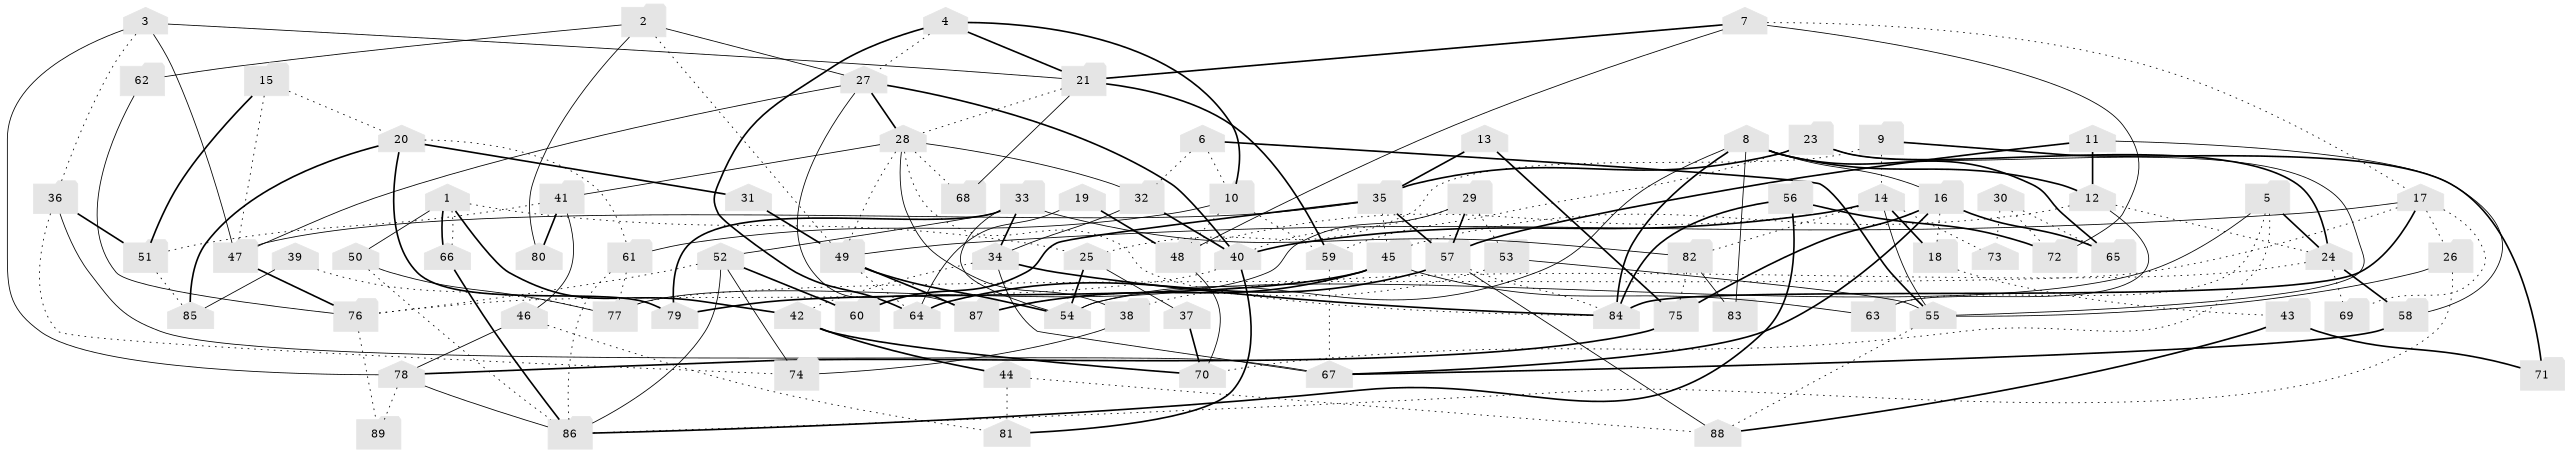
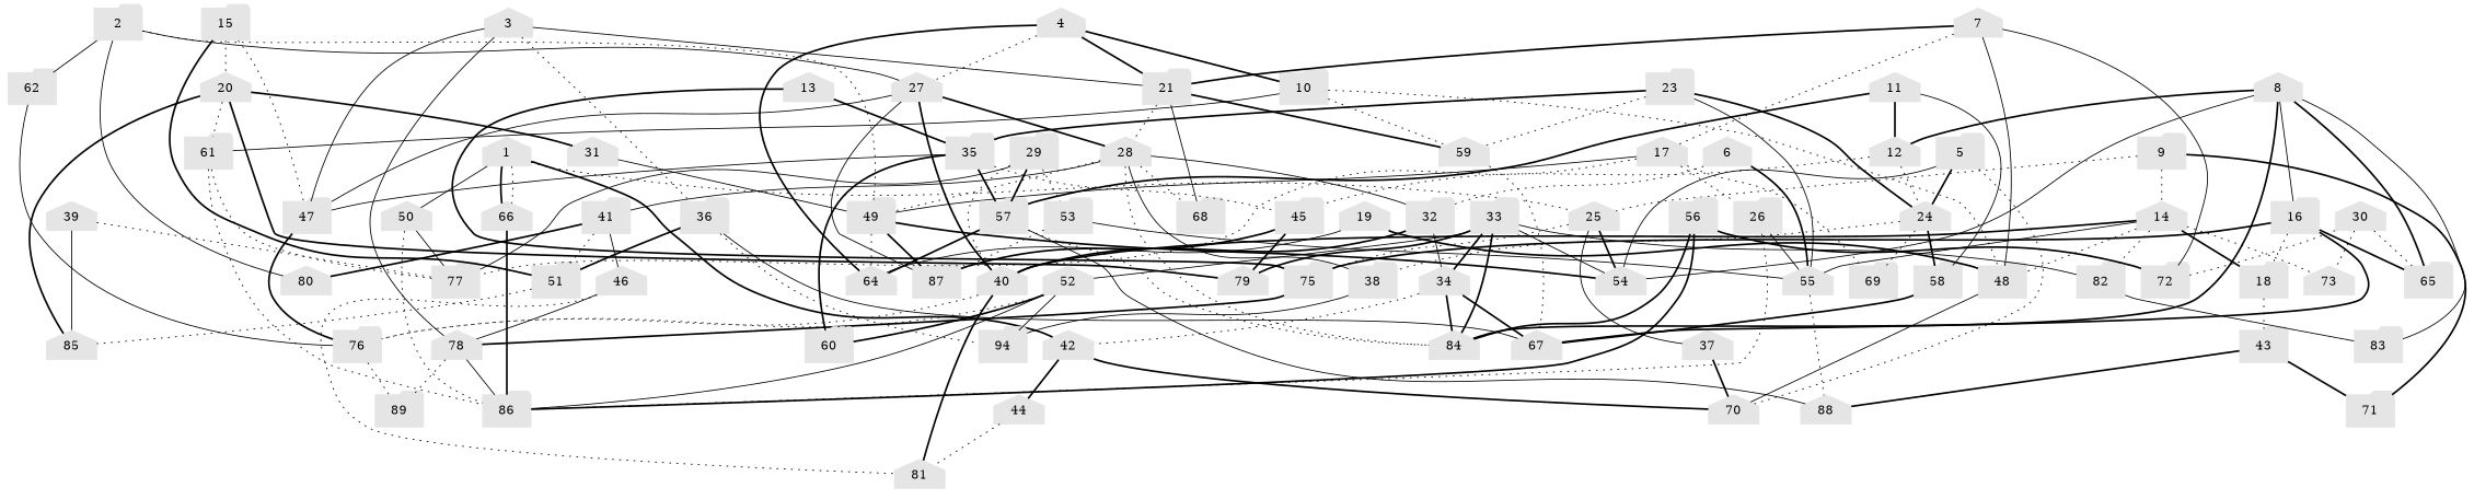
  graph {
    node [color=gray90 shape=folder style=filled]
    edge [style=bold]
    1 [shape=house]
    25 [shape=house]
    42 [shape=house]
    50 [shape=house]
    66 [shape=house]
    54 [shape=house]
    75
    37 [shape=house]
    70 [shape=house]
    44 [shape=house]
    77
    86
    27 [shape=house]
    2
    49
    62
    80 [shape=house]
    47
    40 [shape=house]
    28 [shape=house]
    87
    64 [shape=house]
    76
    3 [shape=house]
    21
    36
    78 [shape=house]
    59 [shape=house]
    68
    51
    67 [shape=house]
-   74
+   74 [label=94]
    89
    4 [shape=house]
    10
    48
    61
    24 [shape=house]
    5
-   63
    58
    69
    38
    6 [shape=house]
    32
    55 [shape=house]
    34 [shape=house]
    88 [shape=house]
    7 [shape=house]
    17 [shape=house]
    72
    84 [shape=house]
    26
    8 [shape=house]
    12 [shape=house]
    16
    65
    83
    45
    18
    9
    14 [shape=house]
    71
    73 [shape=house]
    82
    11 [shape=house]
    57
    79 [shape=house]
    13 [shape=house]
    35
    60
    43
    81 [shape=house]
    15
    20 [shape=house]
    31 [shape=house]
    85 [shape=house]
    19 [shape=house]
    41
    23
    46 [shape=house]
    29
    53
    30 [shape=house]
    33
    52 [shape=house]
    39 [shape=house]
    56
    1 -- 25 [style=dotted]
    1 -- 42
    1 -- 50 [style=solid]
    1 -- 66
    1 -- 66 [style=dotted]
    25 -- 54
-   82 -- 75 [style=dotted]
+   25 -- 75 [style=dotted]
    25 -- 37 [style=solid]
    42 -- 70
    42 -- 44
    50 -- 77 [style=solid]
    50 -- 86 [style=dotted]
    66 -- 86
    75 -- 78
    37 -- 70
-   44 -- 88 [style=dotted]
    44 -- 81 [style=dotted]
    27 -- 47 [style=solid]
    27 -- 40
    27 -- 28
    27 -- 87 [style=solid]
    2 -- 27 [style=solid]
    2 -- 49 [style=dotted]
    2 -- 62 [style=solid]
    2 -- 80 [style=solid]
    49 -- 54
    49 -- 87
    49 -- 64 [style=dotted]
    62 -- 76 [style=solid]
    47 -- 76
    40 -- 76 [style=dotted]
    40 -- 81
    28 -- 49 [style=dotted]
    28 -- 68 [style=dotted]
    28 -- 38 [style=solid]
    28 -- 32 [style=solid]
    28 -- 84 [style=dotted]
    28 -- 41 [style=solid]
    76 -- 89 [style=dotted]
    3 -- 47 [style=solid]
    3 -- 21 [style=solid]
    3 -- 36 [style=dotted]
    3 -- 78 [style=solid]
    21 -- 28 [style=dotted]
    21 -- 59
    21 -- 68 [style=solid]
    36 -- 51
    36 -- 67 [style=solid]
    36 -- 74 [style=dotted]
    78 -- 86 [style=solid]
    78 -- 89 [style=dotted]
    59 -- 67 [style=dotted]
    51 -- 85 [style=dotted]
    4 -- 27 [style=dotted]
    4 -- 64
    4 -- 21
    4 -- 10
    10 -- 59 [style=dotted]
    10 -- 48 [style=dotted]
    10 -- 61 [style=solid]
    48 -- 70 [style=solid]
    61 -- 77 [style=dotted]
    61 -- 86 [style=dotted]
    24 -- 58
    24 -- 69 [style=dotted]
    24 -- 38 [style=dotted]
    5 -- 54 [style=solid]
    5 -- 70 [style=dotted]
    5 -- 24
-   5 -- 63 [style=dotted]
    58 -- 67
    38 -- 74 [style=solid]
-   6 -- 10 [style=dotted]
    6 -- 32 [style=dotted]
    6 -- 55
    32 -- 40
    32 -- 34 [style=solid]
    55 -- 88 [style=dotted]
    34 -- 42 [style=dotted]
-   34 -- 67 [style=solid]
+   34 -- 67
    34 -- 84
    7 -- 21
    7 -- 48 [style=solid]
    7 -- 17 [style=dotted]
    7 -- 72 [style=solid]
    17 -- 77 [style=dotted]
    17 -- 49 [style=solid]
    17 -- 69 [style=dotted]
-   17 -- 84
+   33 -- 84
    17 -- 26 [style=dotted]
    26 -- 86 [style=dotted]
    26 -- 55 [style=solid]
    8 -- 54 [style=solid]
    8 -- 84
    8 -- 12
    8 -- 16 [style=solid]
    8 -- 65
    8 -- 83 [style=solid]
    12 -- 24 [style=dotted]
-   12 -- 63 [style=solid]
    12 -- 45 [style=dotted]
    16 -- 75
    16 -- 67
    16 -- 65
    16 -- 18 [style=dotted]
    45 -- 87
-   45 -- 63 [style=solid]
    45 -- 79
    18 -- 43 [style=dotted]
    9 -- 25 [style=dotted]
    9 -- 14 [style=dotted]
    9 -- 71
    14 -- 40
    14 -- 48 [style=dotted]
    14 -- 55 [style=solid]
    14 -- 18
    14 -- 73 [style=dotted]
    14 -- 82 [style=dotted]
    82 -- 83 [style=solid]
    11 -- 58 [style=solid]
    11 -- 12
    11 -- 57
    57 -- 64
    57 -- 88 [style=solid]
    57 -- 84 [style=dotted]
    13 -- 75
    13 -- 35
    35 -- 47 [style=solid]
    35 -- 45 [style=dotted]
    35 -- 57
    35 -- 60
    43 -- 88
    43 -- 71
    15 -- 47 [style=dotted]
    15 -- 51
    15 -- 20 [style=dotted]
    20 -- 61 [style=dotted]
    20 -- 79
    20 -- 31
    20 -- 85
-   31 -- 49
+   31 -- 49 [style=solid]
    19 -- 64 [style=solid]
    19 -- 48
    41 -- 80
    41 -- 51 [style=dotted]
    41 -- 46 [style=solid]
    23 -- 59 [style=dotted]
    23 -- 24
    23 -- 55 [style=solid]
    23 -- 35
    46 -- 78 [style=solid]
    46 -- 81 [style=dotted]
    29 -- 77 [style=solid]
    29 -- 40 [style=dotted]
    29 -- 57
    29 -- 53 [style=dotted]
    53 -- 87 [style=dotted]
    53 -- 55 [style=solid]
    30 -- 72 [style=dotted]
    30 -- 65 [style=dotted]
    30 -- 73 [style=dotted]
    33 -- 54 [style=solid]
    33 -- 34
    33 -- 82 [style=solid]
    33 -- 79
    33 -- 52 [style=solid]
    52 -- 86 [style=solid]
    52 -- 76 [style=dotted]
    52 -- 74 [style=solid]
    52 -- 60
    39 -- 77 [style=dotted]
    39 -- 85 [style=solid]
    56 -- 86
    56 -- 72
    56 -- 84
  }
